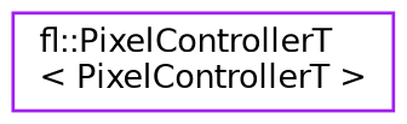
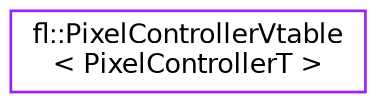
  digraph {
    rankdir=LR
-   n1 [color=purple fillcolor=white fontname=Helvetica fontsize=10 height=0.2 label="fl::PixelControllerT\l\< PixelControllerT \>" shape=box style=filled width=0.4]
+   n1 [color=purple fillcolor=white fontname=Helvetica fontsize=10 height=0.2 label="fl::PixelControllerVtable\l\< PixelControllerT \>" shape=box style=filled width=0.4]
  }
